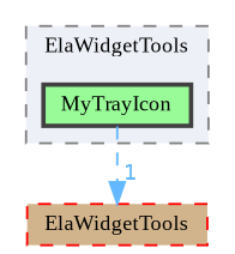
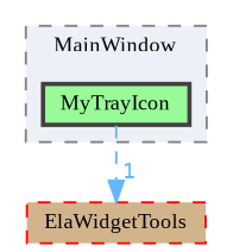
  digraph {
    compound=true
    fontname="Liberation Serif"
    node [fontname="Liberation Serif" fontsize=10 shape=box]
    n1 [color=grey25 fillcolor=palegreen height=0.2 label=MyTrayIcon style="filled,bold" width=0.4]
    n2 [color=red fillcolor=tan height=0.2 label=ElaWidgetTools style="filled,dashed" width=0.4]
    subgraph cluster_1 {
      bgcolor="#edf0f7"
      fontsize=10
-     label=ElaWidgetTools
+     label=MainWindow
      pencolor=grey50
      style="filled,dashed"
      n1
    }
    n1 -> n2 [color=steelblue1 fontcolor=steelblue1 fontname="Liberation Serif" fontsize=10 headlabel=1 labeldistance=1.5 labelfontname=Helvetica labelfontsize=10 style=dashed]
  }
